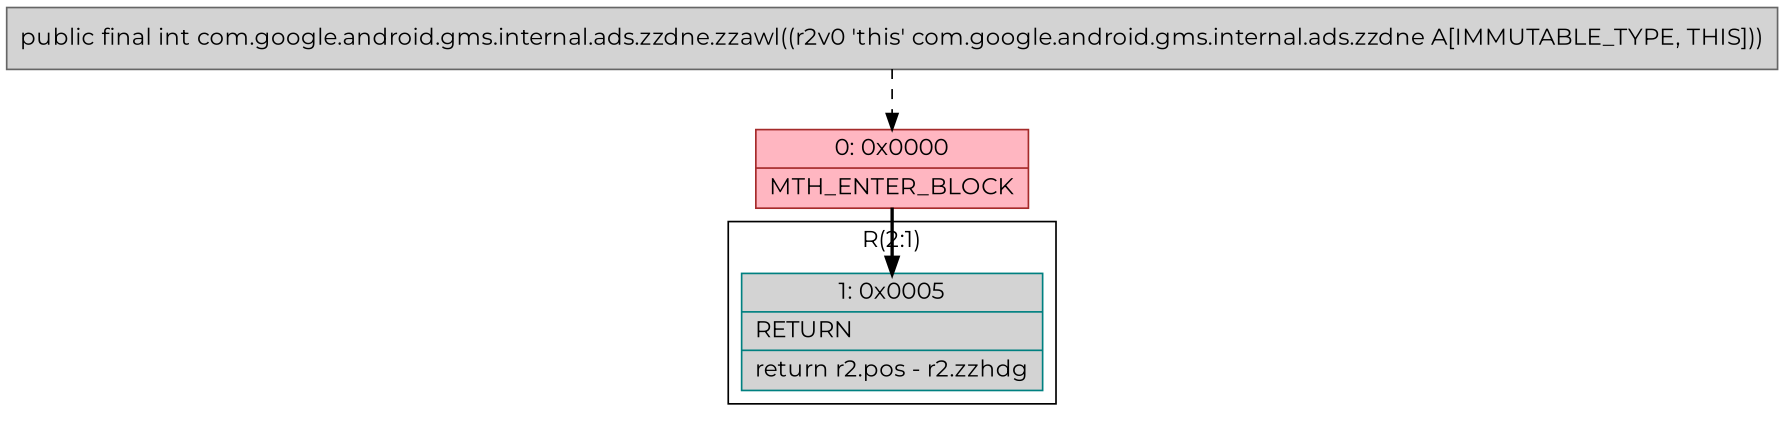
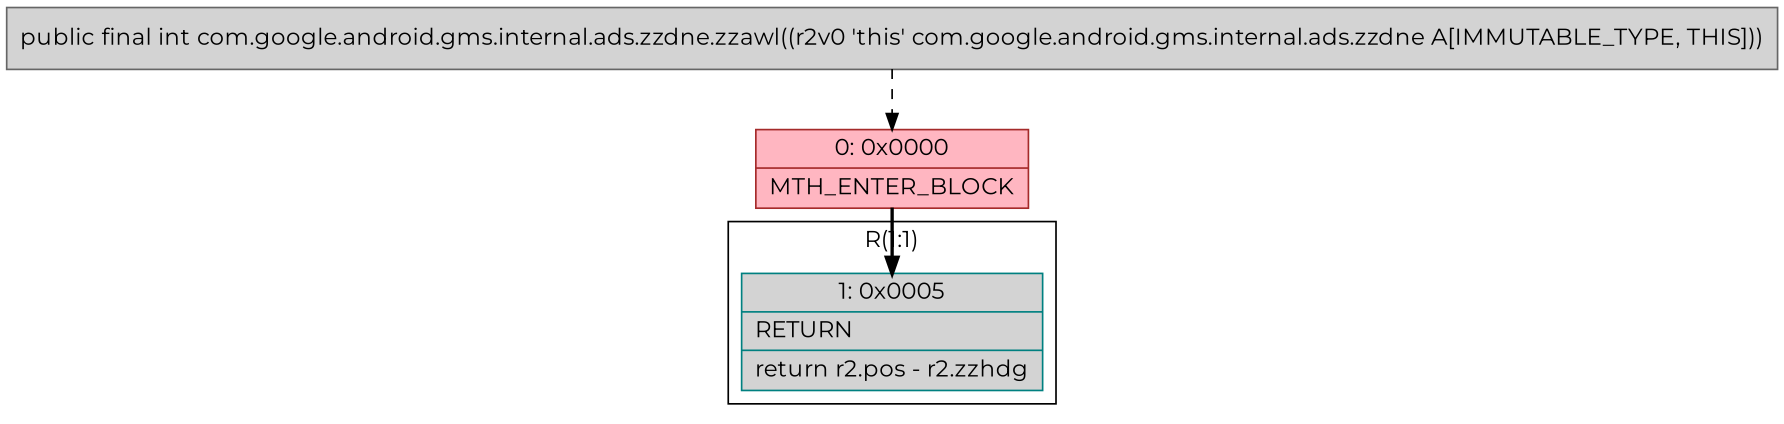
  digraph {
    fontname=Montserrat
    node [shape=record style=filled fillcolor=lightgrey fontname=Montserrat]
    edge [fontname=Montserrat]
    n1 [color=teal label="{1\:\ 0x0005|RETURN\l|return r2.pos \- r2.zzhdg\l}"]
    n2 [color=brown label="{0\:\ 0x0000|MTH_ENTER_BLOCK\l}" fillcolor=lightpink]
    n3 [label="{public final int com.google.android.gms.internal.ads.zzdne.zzawl((r2v0 'this' com.google.android.gms.internal.ads.zzdne A[IMMUTABLE_TYPE, THIS])) }" color=gray40]
    subgraph cluster_1 {
-     label="R(2:1)"
+     label="R(1:1)"
      n1
    }
    n2 -> n1 [style=bold]
    n3 -> n2 [style=dashed]
  }
